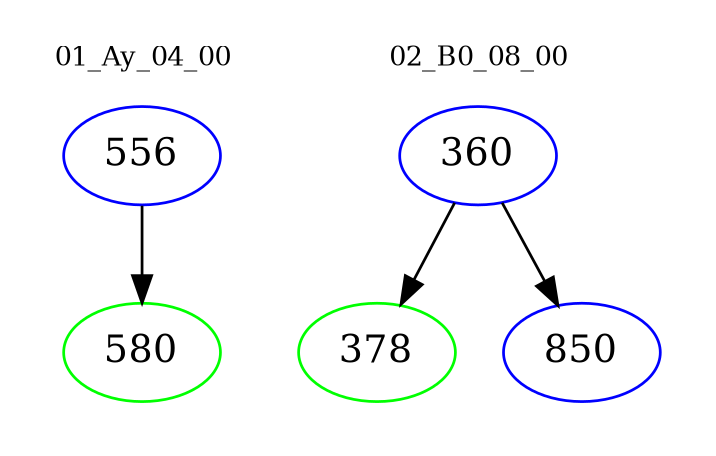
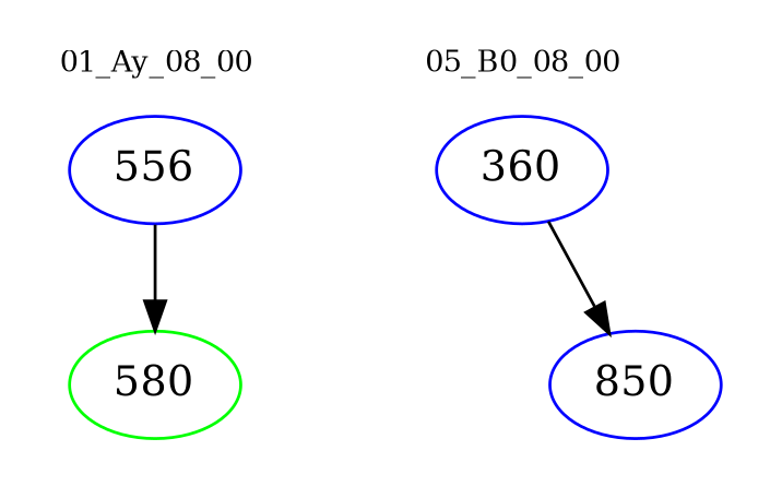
  digraph {
    node [color=blue]
    edge [color=black]
    n1 [label=556]
    n2 [color=green label=580]
    n3 [label=360]
-   n4 [color=green label=378]
    n5 [label=850]
    subgraph cluster_1 {
      color=white
      fontsize=10
-     label="01_Ay_04_00"
+     label="01_Ay_08_00"
      n1
      n2
    }
    subgraph cluster_2 {
      color=white
      fontsize=10
-     label="02_B0_08_00"
+     label="05_B0_08_00"
      n3
-     n4
      n5
    }
    n1 -> n2
-   n3 -> n4
    n3 -> n5
  }
